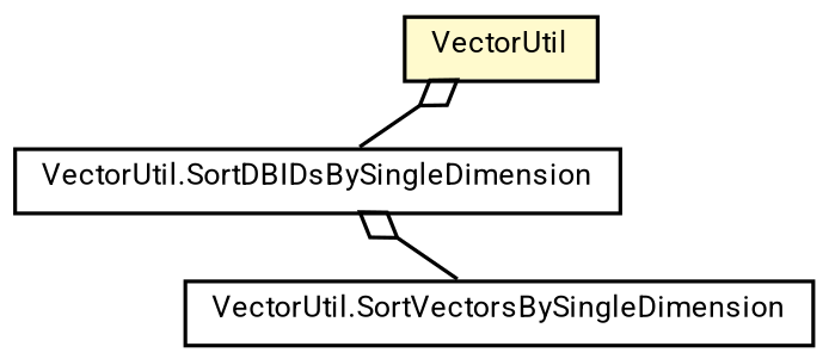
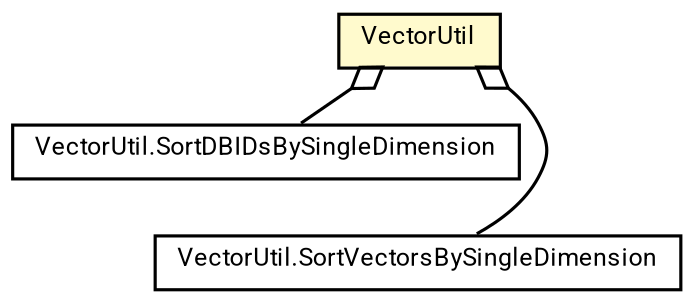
  digraph {
    nodesep=0.15
    rankdir=TB
    ranksep=0.25
    node [fontcolor=black fontname=Roboto fontsize=8 margin=0 shape=plaintext]
    edge [arrowhead=none arrowtail=ediamond color=black dir=back fontname=Roboto fontsize=7 labelfontname=Roboto labelfontsize=7 weight=4]
    n1 [height=0 label=<<table title="de.lmu.ifi.dbs.elki.data.VectorUtil" border="0" cellborder="1" cellspacing="0" cellpadding="2" bgcolor="lemonChiffon" href="VectorUtil.html" target="_parent"> 		<tr><td><table border="0" cellspacing="0" cellpadding="1"> 		<tr><td align="center" balign="center"> <font face="Roboto">VectorUtil</font> </td></tr> 		</table></td></tr> 		</table>> width=0]
    n2 [height=0 label=<<table title="de.lmu.ifi.dbs.elki.data.VectorUtil.SortDBIDsBySingleDimension" border="0" cellborder="1" cellspacing="0" cellpadding="2" href="VectorUtil.SortDBIDsBySingleDimension.html" target="_parent"> 		<tr><td><table border="0" cellspacing="0" cellpadding="1"> 		<tr><td align="center" balign="center"> <font face="Roboto">VectorUtil.SortDBIDsBySingleDimension</font> </td></tr> 		</table></td></tr> 		</table>> width=0]
    n3 [height=0 label=<<table title="de.lmu.ifi.dbs.elki.data.VectorUtil.SortVectorsBySingleDimension" border="0" cellborder="1" cellspacing="0" cellpadding="2" href="VectorUtil.SortVectorsBySingleDimension.html" target="_parent"> 		<tr><td><table border="0" cellspacing="0" cellpadding="1"> 		<tr><td align="center" balign="center"> <font face="Roboto">VectorUtil.SortVectorsBySingleDimension</font> </td></tr> 		</table></td></tr> 		</table>> width=0]
    n1 -> n2
-   n2 -> n3
+   n1 -> n3
  }
